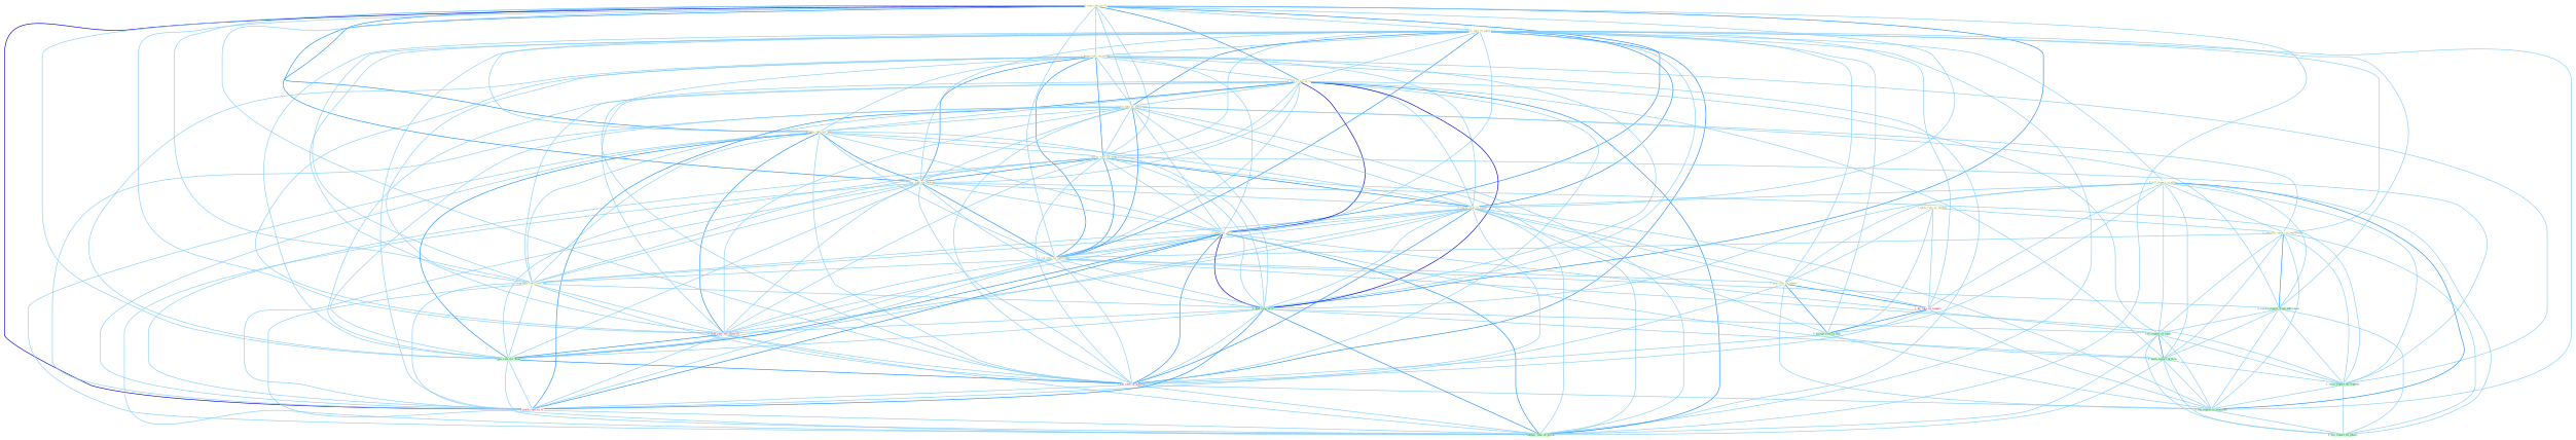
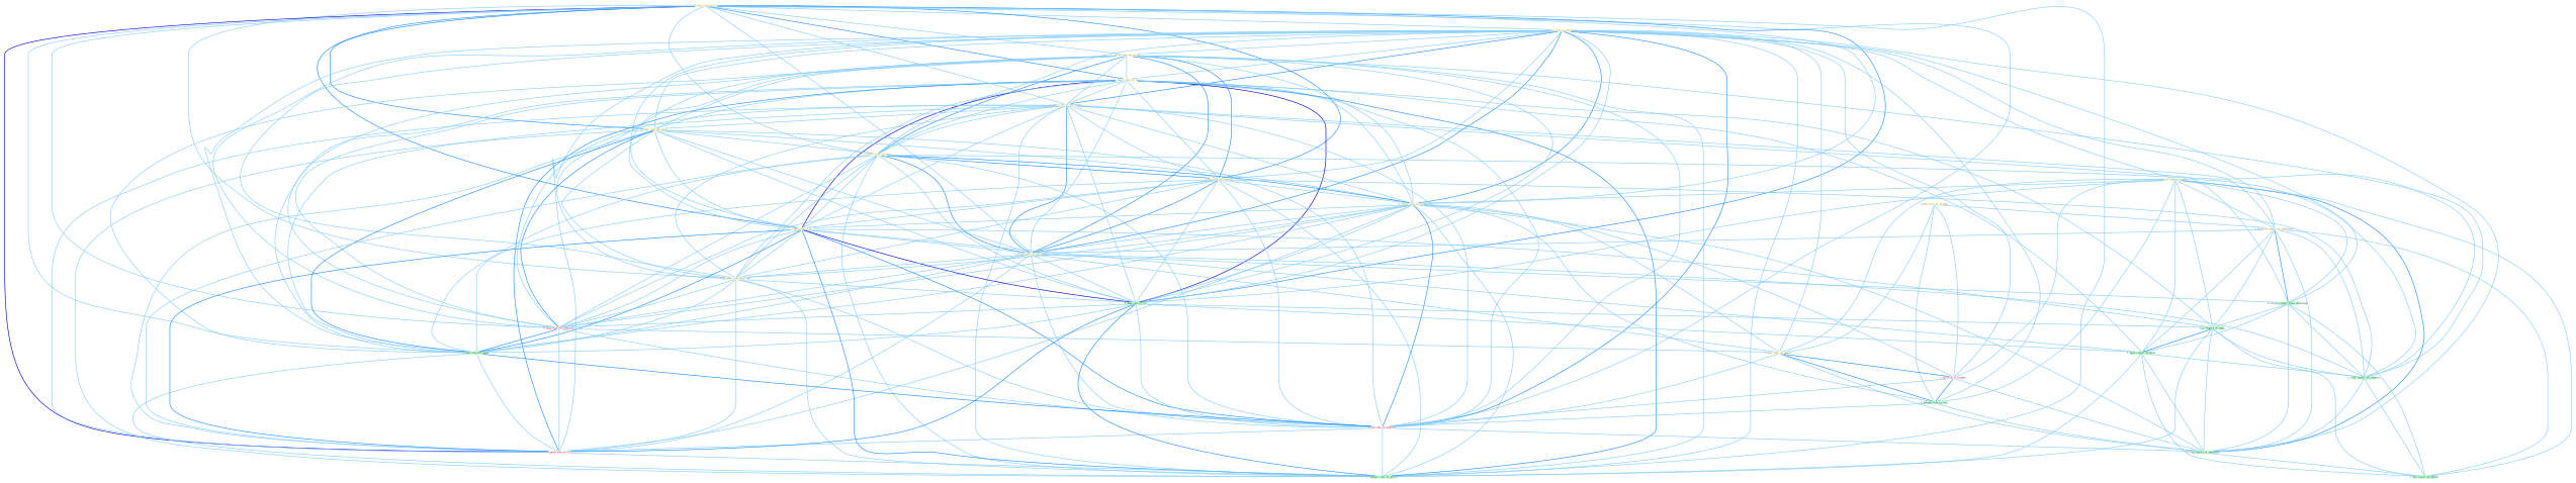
  graph {
    node [color="#ffffe0" fixedsize=true fontcolor="#8b7d6b" fontsize=4 shape=polygon style=filled]
    edge [color="#87cefa" w=1]
    "0_rais_rate_to_% " [height=.06 width=.5]
    "1_relax_rate_in_entitynam " [height=.06 width=.5]
    "1_drive_rate_on_secur " [height=.06 width=.5]
    "1_carri_rate_of_% " [height=.06 width=.5]
    "1_turn_rate_at_entitynam " [height=.06 width=.5]
    "0_rais_rate_for_busi " [height=.06 width=.5]
    "1_lower_rate_on_debt " [height=.06 width=.5]
    "1_back_role_as_mediat " [height=.06 width=.5]
    "1_rais_rate_on_contain " [height=.06 width=.5]
    "0_tell_report_in_offic " [height=.06 width=.5]
    "0_plai_role_in_takeov " [height=.06 width=.5]
    "0_lower_rate_in_come " [height=.06 width=.5]
    "1_pai_rate_of_% " [height=.06 width=.5]
    "0_describ_report_as_entitynam " [height=.06 width=.5]
-   "1_cut_rate_on_entitynam " [height=.06 width=.5]
+   "1_cut_rate_on_entitynam " [height=.06 width=.5 label="1_group_rate_on_entitynam"]
    "0_produc_rate_over_dai " [height=.06 width=.5]
    "1_ha_role_in_countri " [color="#fff0f5" fontcolor="#b22222" height=.06 width=.5]
    "0_hold_rate_for_advertis " [color="#fff0f5" fontcolor="#b22222" height=.06 width=.5]
    "0_pai_rate_in_quarter " [color="#fff0f5" fontcolor="#b22222" height=.06 width=.5]
    "0_push_rate_to_% " [color="#fff0f5" fontcolor="#b22222" height=.06 width=.5]
    "1_had_rate_of_% " [color="#BDFCC9" fontcolor="#2f4f4f" height=.06 width=.5]
    "1_pai_rate_for_fund " [color="#BDFCC9" fontcolor="#2f4f4f" height=.06 width=.5]
    "1_compar_rate_of_group " [color="#BDFCC9" fontcolor="#2f4f4f" height=.06 width=.5]
    "1_receiv_report_from_entitynam " [color="#BDFCC9" fontcolor="#2f4f4f" height=.06 width=.5]
    "0_accept_role_in_wai " [color="#BDFCC9" fontcolor="#2f4f4f" height=.06 width=.5]
    "0_ran_report_in_yearnum " [color="#BDFCC9" fontcolor="#2f4f4f" height=.06 width=.5]
    "1_relai_report_on_tendenc " [color="#BDFCC9" fontcolor="#2f4f4f" height=.06 width=.5]
    "1_is_report_of_topic " [color="#BDFCC9" fontcolor="#2f4f4f" height=.06 width=.5]
    "1_been_report_of_firm " [color="#BDFCC9" fontcolor="#2f4f4f" height=.06 width=.5]
    "0_file_report_by_phone " [color="#BDFCC9" fontcolor="#2f4f4f" height=.06 width=.5]
    subgraph sub_1 {
      "0_rais_rate_to_% "
      "1_relax_rate_in_entitynam "
      "1_drive_rate_on_secur "
      "1_carri_rate_of_% "
      "1_turn_rate_at_entitynam "
      "0_rais_rate_for_busi "
      "1_lower_rate_on_debt "
      "1_back_role_as_mediat "
      "1_rais_rate_on_contain "
      "0_tell_report_in_offic "
      "0_plai_role_in_takeov "
      "0_lower_rate_in_come "
      "1_pai_rate_of_% "
      "0_describ_report_as_entitynam "
      "1_cut_rate_on_entitynam "
      "0_produc_rate_over_dai "
    }
    subgraph sub_2 {
      "1_ha_role_in_countri "
      "0_hold_rate_for_advertis "
      "0_pai_rate_in_quarter "
      "0_push_rate_to_% "
    }
    "0_rais_rate_to_% " -- "1_relax_rate_in_entitynam "
    "0_rais_rate_to_% " -- "1_drive_rate_on_secur "
    "0_rais_rate_to_% " -- "1_carri_rate_of_% " [color="#1e90ff" w=2]
    "0_rais_rate_to_% " -- "1_turn_rate_at_entitynam "
    "0_rais_rate_to_% " -- "0_rais_rate_for_busi " [color="#1e90ff" w=2]
    "0_rais_rate_to_% " -- "1_lower_rate_on_debt "
    "0_rais_rate_to_% " -- "1_rais_rate_on_contain " [color="#1e90ff" w=2]
    "0_rais_rate_to_% " -- "0_lower_rate_in_come "
    "0_rais_rate_to_% " -- "1_pai_rate_of_% " [color="#1e90ff" w=2]
    "0_rais_rate_to_% " -- "1_cut_rate_on_entitynam "
    "0_rais_rate_to_% " -- "0_produc_rate_over_dai "
    "0_rais_rate_to_% " -- "0_hold_rate_for_advertis "
    "0_rais_rate_to_% " -- "0_pai_rate_in_quarter "
    "0_rais_rate_to_% " -- "0_push_rate_to_% " [color="#0000cd" w=3]
    "0_rais_rate_to_% " -- "1_had_rate_of_% " [color="#1e90ff" w=2]
    "0_rais_rate_to_% " -- "1_pai_rate_for_fund "
    "0_rais_rate_to_% " -- "1_compar_rate_of_group "
    "1_relax_rate_in_entitynam " -- "1_drive_rate_on_secur "
    "1_relax_rate_in_entitynam " -- "1_carri_rate_of_% "
    "1_relax_rate_in_entitynam " -- "1_turn_rate_at_entitynam " [color="#1e90ff" w=2]
    "1_relax_rate_in_entitynam " -- "0_rais_rate_for_busi "
    "1_relax_rate_in_entitynam " -- "1_lower_rate_on_debt "
    "1_relax_rate_in_entitynam " -- "1_rais_rate_on_contain "
    "1_relax_rate_in_entitynam " -- "0_tell_report_in_offic "
    "1_relax_rate_in_entitynam " -- "0_plai_role_in_takeov "
    "1_relax_rate_in_entitynam " -- "0_lower_rate_in_come " [color="#1e90ff" w=2]
    "1_relax_rate_in_entitynam " -- "1_pai_rate_of_% "
    "1_relax_rate_in_entitynam " -- "0_describ_report_as_entitynam "
    "1_relax_rate_in_entitynam " -- "1_cut_rate_on_entitynam " [color="#1e90ff" w=2]
    "1_relax_rate_in_entitynam " -- "0_produc_rate_over_dai "
    "1_relax_rate_in_entitynam " -- "1_ha_role_in_countri "
    "1_relax_rate_in_entitynam " -- "0_hold_rate_for_advertis "
    "1_relax_rate_in_entitynam " -- "0_pai_rate_in_quarter " [color="#1e90ff" w=2]
    "1_relax_rate_in_entitynam " -- "0_push_rate_to_% "
    "1_relax_rate_in_entitynam " -- "1_had_rate_of_% "
    "1_relax_rate_in_entitynam " -- "1_pai_rate_for_fund "
    "1_relax_rate_in_entitynam " -- "1_compar_rate_of_group "
    "1_relax_rate_in_entitynam " -- "1_receiv_report_from_entitynam "
    "1_relax_rate_in_entitynam " -- "0_accept_role_in_wai "
    "1_relax_rate_in_entitynam " -- "0_ran_report_in_yearnum "
    "1_drive_rate_on_secur " -- "1_carri_rate_of_% "
    "1_drive_rate_on_secur " -- "1_turn_rate_at_entitynam "
    "1_drive_rate_on_secur " -- "0_rais_rate_for_busi "
    "1_drive_rate_on_secur " -- "1_lower_rate_on_debt " [color="#1e90ff" w=2]
    "1_drive_rate_on_secur " -- "1_rais_rate_on_contain " [color="#1e90ff" w=2]
    "1_drive_rate_on_secur " -- "0_lower_rate_in_come "
    "1_drive_rate_on_secur " -- "1_pai_rate_of_% "
    "1_drive_rate_on_secur " -- "1_cut_rate_on_entitynam " [color="#1e90ff" w=2]
    "1_drive_rate_on_secur " -- "0_produc_rate_over_dai "
    "1_drive_rate_on_secur " -- "0_hold_rate_for_advertis "
    "1_drive_rate_on_secur " -- "0_pai_rate_in_quarter "
    "1_drive_rate_on_secur " -- "1_had_rate_of_% "
    "1_drive_rate_on_secur " -- "1_pai_rate_for_fund "
    "1_drive_rate_on_secur " -- "1_compar_rate_of_group "
    "1_drive_rate_on_secur " -- "1_relai_report_on_tendenc "
    "1_carri_rate_of_% " -- "1_turn_rate_at_entitynam "
    "1_carri_rate_of_% " -- "0_rais_rate_for_busi "
    "1_carri_rate_of_% " -- "1_lower_rate_on_debt "
    "1_carri_rate_of_% " -- "1_rais_rate_on_contain "
    "1_carri_rate_of_% " -- "0_lower_rate_in_come "
    "1_carri_rate_of_% " -- "1_pai_rate_of_% " [color="#0000cd" w=3]
    "1_carri_rate_of_% " -- "1_cut_rate_on_entitynam "
    "1_carri_rate_of_% " -- "0_produc_rate_over_dai "
    "1_carri_rate_of_% " -- "0_hold_rate_for_advertis "
    "1_carri_rate_of_% " -- "0_pai_rate_in_quarter "
    "1_carri_rate_of_% " -- "0_push_rate_to_% " [color="#1e90ff" w=2]
    "1_carri_rate_of_% " -- "1_had_rate_of_% " [color="#0000cd" w=3]
    "1_carri_rate_of_% " -- "1_pai_rate_for_fund "
    "1_carri_rate_of_% " -- "1_compar_rate_of_group " [color="#1e90ff" w=2]
    "1_carri_rate_of_% " -- "1_is_report_of_topic "
    "1_carri_rate_of_% " -- "1_been_report_of_firm "
    "1_turn_rate_at_entitynam " -- "0_rais_rate_for_busi "
    "1_turn_rate_at_entitynam " -- "1_lower_rate_on_debt "
    "1_turn_rate_at_entitynam " -- "1_rais_rate_on_contain "
    "1_turn_rate_at_entitynam " -- "0_lower_rate_in_come "
    "1_turn_rate_at_entitynam " -- "1_pai_rate_of_% "
    "1_turn_rate_at_entitynam " -- "0_describ_report_as_entitynam "
    "1_turn_rate_at_entitynam " -- "1_cut_rate_on_entitynam " [color="#1e90ff" w=2]
    "1_turn_rate_at_entitynam " -- "0_produc_rate_over_dai "
    "1_turn_rate_at_entitynam " -- "0_hold_rate_for_advertis "
    "1_turn_rate_at_entitynam " -- "0_pai_rate_in_quarter "
    "1_turn_rate_at_entitynam " -- "0_push_rate_to_% "
    "1_turn_rate_at_entitynam " -- "1_had_rate_of_% "
    "1_turn_rate_at_entitynam " -- "1_pai_rate_for_fund "
    "1_turn_rate_at_entitynam " -- "1_compar_rate_of_group "
    "1_turn_rate_at_entitynam " -- "1_receiv_report_from_entitynam "
    "0_rais_rate_for_busi " -- "1_lower_rate_on_debt "
-   "0_rais_rate_for_busi " -- "1_rais_rate_on_contain " [color="#1e90ff" w=2]
    "0_rais_rate_for_busi " -- "0_lower_rate_in_come "
    "0_rais_rate_for_busi " -- "1_pai_rate_of_% "
    "0_rais_rate_for_busi " -- "1_cut_rate_on_entitynam "
    "0_rais_rate_for_busi " -- "0_produc_rate_over_dai "
    "0_rais_rate_for_busi " -- "0_hold_rate_for_advertis " [color="#1e90ff" w=2]
    "0_rais_rate_for_busi " -- "0_pai_rate_in_quarter "
    "0_rais_rate_for_busi " -- "0_push_rate_to_% "
    "0_rais_rate_for_busi " -- "1_had_rate_of_% "
    "0_rais_rate_for_busi " -- "1_pai_rate_for_fund " [color="#1e90ff" w=2]
    "0_rais_rate_for_busi " -- "1_compar_rate_of_group "
    "1_lower_rate_on_debt " -- "1_rais_rate_on_contain " [color="#1e90ff" w=2]
    "1_lower_rate_on_debt " -- "0_lower_rate_in_come " [color="#1e90ff" w=2]
    "1_lower_rate_on_debt " -- "1_pai_rate_of_% "
    "1_lower_rate_on_debt " -- "1_cut_rate_on_entitynam " [color="#1e90ff" w=2]
    "1_lower_rate_on_debt " -- "0_produc_rate_over_dai "
    "1_lower_rate_on_debt " -- "0_hold_rate_for_advertis "
    "1_lower_rate_on_debt " -- "0_pai_rate_in_quarter "
    "1_lower_rate_on_debt " -- "0_push_rate_to_% "
    "1_lower_rate_on_debt " -- "1_had_rate_of_% "
    "1_lower_rate_on_debt " -- "1_pai_rate_for_fund "
    "1_lower_rate_on_debt " -- "1_compar_rate_of_group "
    "1_lower_rate_on_debt " -- "1_relai_report_on_tendenc "
    "1_back_role_as_mediat " -- "0_plai_role_in_takeov "
    "1_back_role_as_mediat " -- "0_describ_report_as_entitynam "
    "1_back_role_as_mediat " -- "1_ha_role_in_countri "
    "1_back_role_as_mediat " -- "0_accept_role_in_wai "
    "1_rais_rate_on_contain " -- "0_lower_rate_in_come "
    "1_rais_rate_on_contain " -- "1_pai_rate_of_% "
    "1_rais_rate_on_contain " -- "1_cut_rate_on_entitynam " [color="#1e90ff" w=2]
    "1_rais_rate_on_contain " -- "0_produc_rate_over_dai "
    "1_rais_rate_on_contain " -- "0_hold_rate_for_advertis "
    "1_rais_rate_on_contain " -- "0_pai_rate_in_quarter "
-   "1_rais_rate_on_contain " -- "0_push_rate_to_% "
    "1_rais_rate_on_contain " -- "1_had_rate_of_% "
    "1_rais_rate_on_contain " -- "1_pai_rate_for_fund "
    "1_rais_rate_on_contain " -- "1_compar_rate_of_group "
    "1_rais_rate_on_contain " -- "1_relai_report_on_tendenc "
    "0_tell_report_in_offic " -- "0_plai_role_in_takeov "
    "0_tell_report_in_offic " -- "0_lower_rate_in_come "
    "0_tell_report_in_offic " -- "0_describ_report_as_entitynam "
    "0_tell_report_in_offic " -- "1_ha_role_in_countri "
    "0_tell_report_in_offic " -- "1_had_rate_of_% "
    "0_tell_report_in_offic " -- "1_receiv_report_from_entitynam "
    "0_tell_report_in_offic " -- "0_accept_role_in_wai "
    "0_tell_report_in_offic " -- "0_ran_report_in_yearnum " [color="#1e90ff" w=2]
    "0_tell_report_in_offic " -- "1_relai_report_on_tendenc "
    "0_tell_report_in_offic " -- "1_is_report_of_topic "
    "0_tell_report_in_offic " -- "1_been_report_of_firm "
    "0_tell_report_in_offic " -- "0_file_report_by_phone "
    "0_plai_role_in_takeov " -- "0_lower_rate_in_come "
    "0_plai_role_in_takeov " -- "1_ha_role_in_countri " [color="#1e90ff" w=2]
    "0_plai_role_in_takeov " -- "0_pai_rate_in_quarter "
    "0_plai_role_in_takeov " -- "0_accept_role_in_wai " [color="#1e90ff" w=2]
    "0_plai_role_in_takeov " -- "0_ran_report_in_yearnum "
    "0_lower_rate_in_come " -- "1_pai_rate_of_% "
    "0_lower_rate_in_come " -- "1_cut_rate_on_entitynam "
    "0_lower_rate_in_come " -- "0_produc_rate_over_dai "
    "0_lower_rate_in_come " -- "1_ha_role_in_countri "
    "0_lower_rate_in_come " -- "0_hold_rate_for_advertis "
    "0_lower_rate_in_come " -- "0_pai_rate_in_quarter " [color="#1e90ff" w=2]
    "0_lower_rate_in_come " -- "0_push_rate_to_% "
    "0_lower_rate_in_come " -- "1_had_rate_of_% "
    "0_lower_rate_in_come " -- "1_pai_rate_for_fund "
    "0_lower_rate_in_come " -- "1_compar_rate_of_group "
    "0_lower_rate_in_come " -- "0_accept_role_in_wai "
    "0_lower_rate_in_come " -- "0_ran_report_in_yearnum "
    "1_pai_rate_of_% " -- "1_cut_rate_on_entitynam "
    "1_pai_rate_of_% " -- "0_produc_rate_over_dai "
    "1_pai_rate_of_% " -- "0_hold_rate_for_advertis "
    "1_pai_rate_of_% " -- "0_pai_rate_in_quarter " [color="#1e90ff" w=2]
    "1_pai_rate_of_% " -- "0_push_rate_to_% " [color="#1e90ff" w=2]
    "1_pai_rate_of_% " -- "1_had_rate_of_% " [color="#0000cd" w=3]
    "1_pai_rate_of_% " -- "1_pai_rate_for_fund " [color="#1e90ff" w=2]
    "1_pai_rate_of_% " -- "1_compar_rate_of_group " [color="#1e90ff" w=2]
    "1_pai_rate_of_% " -- "1_is_report_of_topic "
    "1_pai_rate_of_% " -- "1_been_report_of_firm "
    "0_describ_report_as_entitynam " -- "1_cut_rate_on_entitynam "
    "0_describ_report_as_entitynam " -- "1_receiv_report_from_entitynam " [color="#1e90ff" w=2]
    "0_describ_report_as_entitynam " -- "0_ran_report_in_yearnum "
    "0_describ_report_as_entitynam " -- "1_relai_report_on_tendenc "
    "0_describ_report_as_entitynam " -- "1_is_report_of_topic "
    "0_describ_report_as_entitynam " -- "1_been_report_of_firm "
    "0_describ_report_as_entitynam " -- "0_file_report_by_phone "
    "1_cut_rate_on_entitynam " -- "0_plai_role_in_takeov "
    "1_cut_rate_on_entitynam " -- "0_produc_rate_over_dai "
    "1_cut_rate_on_entitynam " -- "0_hold_rate_for_advertis "
    "1_cut_rate_on_entitynam " -- "0_pai_rate_in_quarter "
    "1_cut_rate_on_entitynam " -- "0_push_rate_to_% "
    "1_cut_rate_on_entitynam " -- "1_had_rate_of_% "
    "1_cut_rate_on_entitynam " -- "1_pai_rate_for_fund "
    "1_cut_rate_on_entitynam " -- "1_receiv_report_from_entitynam "
    "1_cut_rate_on_entitynam " -- "1_relai_report_on_tendenc "
    "0_produc_rate_over_dai " -- "0_hold_rate_for_advertis "
    "0_produc_rate_over_dai " -- "0_pai_rate_in_quarter "
    "0_produc_rate_over_dai " -- "0_push_rate_to_% "
    "0_produc_rate_over_dai " -- "1_had_rate_of_% "
    "0_produc_rate_over_dai " -- "1_pai_rate_for_fund "
    "0_produc_rate_over_dai " -- "1_compar_rate_of_group "
    "1_ha_role_in_countri " -- "0_pai_rate_in_quarter "
    "1_ha_role_in_countri " -- "0_accept_role_in_wai " [color="#1e90ff" w=2]
    "1_ha_role_in_countri " -- "0_ran_report_in_yearnum "
    "0_hold_rate_for_advertis " -- "0_pai_rate_in_quarter "
    "0_hold_rate_for_advertis " -- "0_push_rate_to_% "
    "0_hold_rate_for_advertis " -- "1_pai_rate_for_fund " [color="#1e90ff" w=2]
-   "0_hold_rate_for_advertis " -- "1_compar_rate_of_group "
+   "0_hold_rate_for_advertis " -- "0_plai_role_in_takeov "
    "0_pai_rate_in_quarter " -- "0_push_rate_to_% "
    "0_pai_rate_in_quarter " -- "1_compar_rate_of_group "
    "0_pai_rate_in_quarter " -- "0_ran_report_in_yearnum "
    "0_push_rate_to_% " -- "1_compar_rate_of_group "
    "1_had_rate_of_% " -- "0_hold_rate_for_advertis "
    "1_had_rate_of_% " -- "0_pai_rate_in_quarter "
    "1_had_rate_of_% " -- "0_push_rate_to_% " [color="#1e90ff" w=2]
    "1_had_rate_of_% " -- "1_pai_rate_for_fund "
    "1_had_rate_of_% " -- "1_compar_rate_of_group " [color="#1e90ff" w=2]
    "1_had_rate_of_% " -- "1_is_report_of_topic "
    "1_had_rate_of_% " -- "1_been_report_of_firm "
    "1_pai_rate_for_fund " -- "0_pai_rate_in_quarter " [color="#1e90ff" w=2]
    "1_pai_rate_for_fund " -- "0_push_rate_to_% "
    "1_pai_rate_for_fund " -- "1_compar_rate_of_group "
    "1_receiv_report_from_entitynam " -- "0_ran_report_in_yearnum "
    "1_receiv_report_from_entitynam " -- "1_relai_report_on_tendenc "
    "1_receiv_report_from_entitynam " -- "1_is_report_of_topic "
    "1_receiv_report_from_entitynam " -- "1_been_report_of_firm "
    "1_receiv_report_from_entitynam " -- "0_file_report_by_phone "
    "0_accept_role_in_wai " -- "0_pai_rate_in_quarter "
    "0_accept_role_in_wai " -- "0_ran_report_in_yearnum "
    "0_ran_report_in_yearnum " -- "0_file_report_by_phone "
    "1_relai_report_on_tendenc " -- "0_ran_report_in_yearnum "
    "1_relai_report_on_tendenc " -- "0_file_report_by_phone "
    "1_is_report_of_topic " -- "1_compar_rate_of_group "
    "1_is_report_of_topic " -- "0_ran_report_in_yearnum "
    "1_is_report_of_topic " -- "1_relai_report_on_tendenc "
    "1_is_report_of_topic " -- "1_been_report_of_firm " [color="#1e90ff" w=2]
    "1_is_report_of_topic " -- "0_file_report_by_phone "
    "1_been_report_of_firm " -- "1_compar_rate_of_group "
    "1_been_report_of_firm " -- "0_ran_report_in_yearnum "
    "1_been_report_of_firm " -- "1_relai_report_on_tendenc "
    "1_been_report_of_firm " -- "0_file_report_by_phone "
  }
